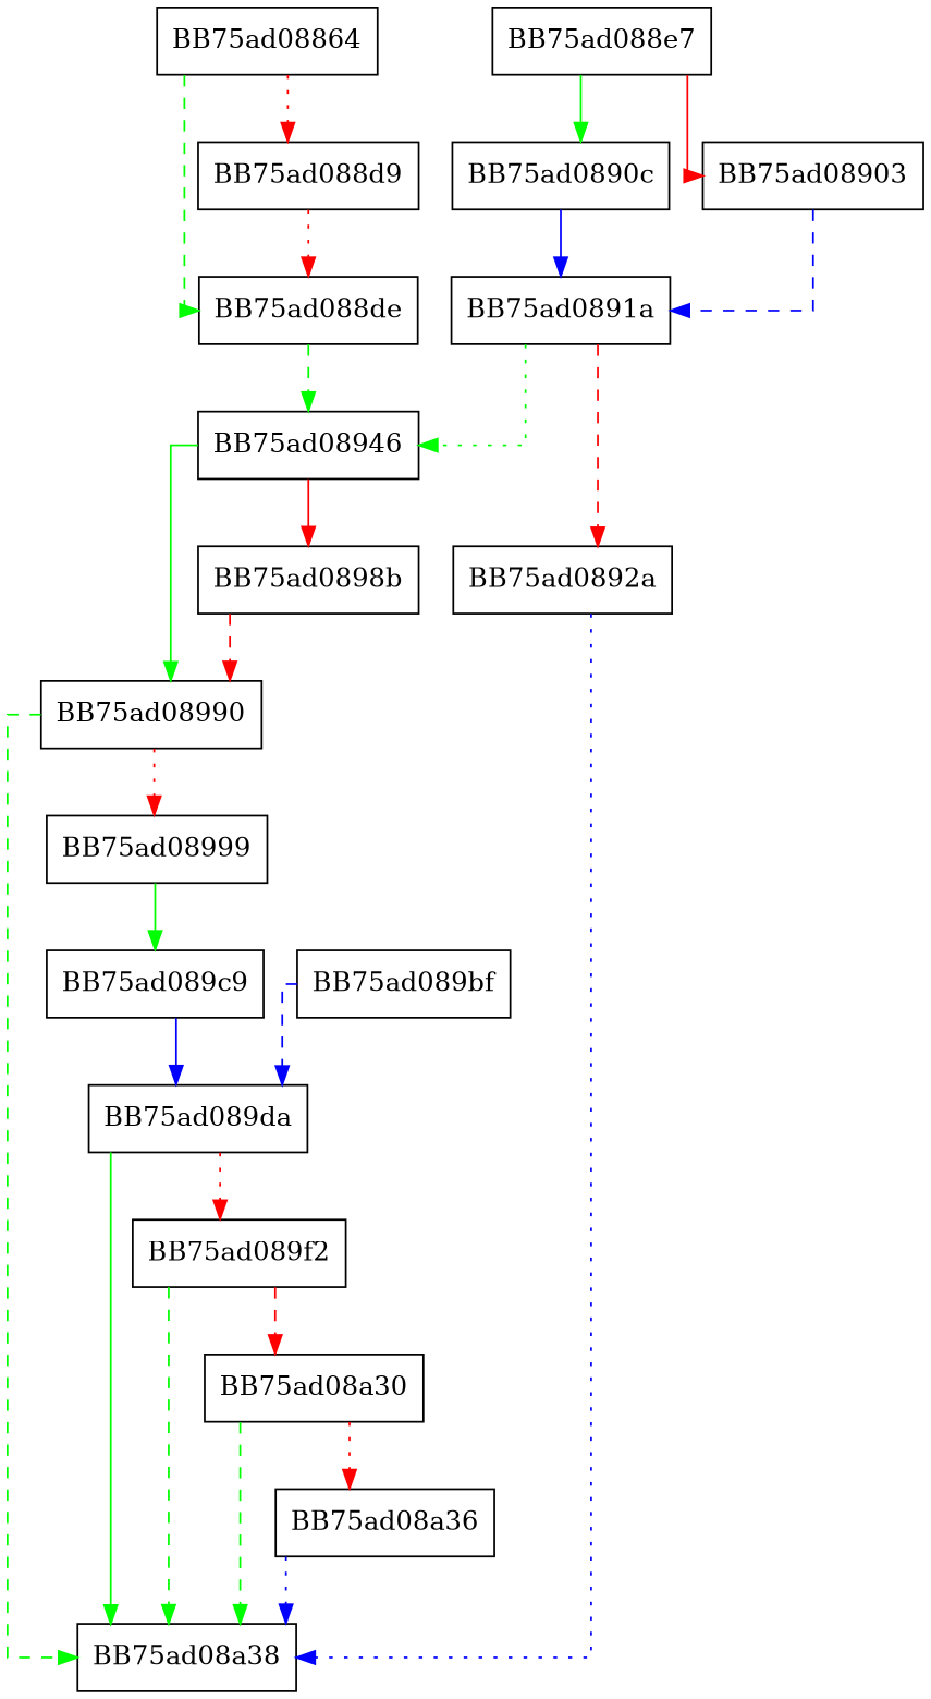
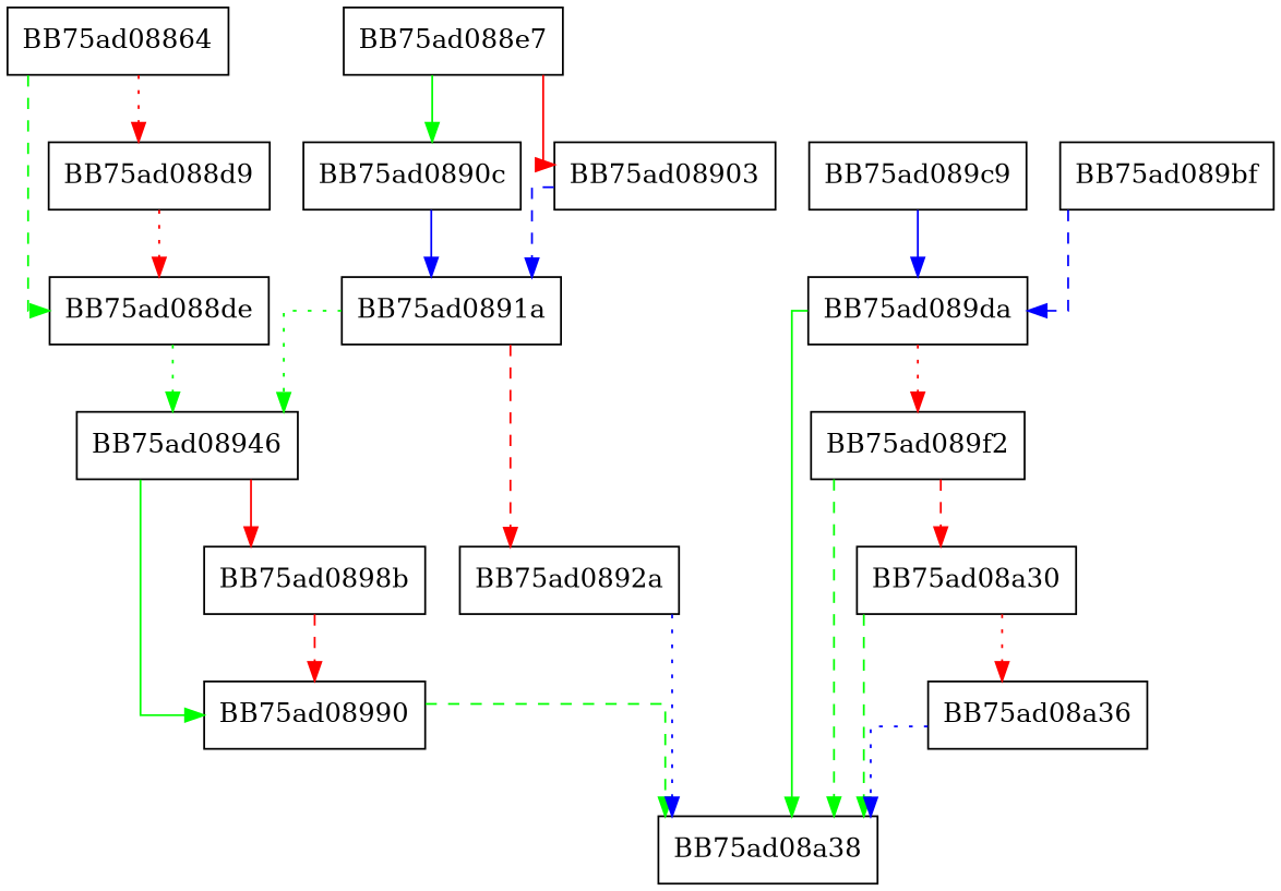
  digraph {
    splines=ortho
    node [shape=box]
    edge [color=green style=dashed]
    BB75ad08864
    BB75ad088de
    BB75ad088d9
    BB75ad08946
    BB75ad08990
    BB75ad0898b
    BB75ad088e7
    BB75ad0890c
    BB75ad08903
    BB75ad08a38
-   BB75ad08999
    BB75ad0891a
    n13 [label=BB75ad0892a]
    BB75ad089c9
    BB75ad089da
    BB75ad089bf
    BB75ad089f2
    BB75ad08a30
    BB75ad08a36
    BB75ad08864 -> BB75ad088de
    BB75ad08864 -> BB75ad088d9 [color=red style=dotted]
-   BB75ad088de -> BB75ad08946
+   BB75ad088de -> BB75ad08946 [style=dotted]
    BB75ad088d9 -> BB75ad088de [color=red style=dotted]
    BB75ad08946 -> BB75ad08990 [style=solid]
    BB75ad08946 -> BB75ad0898b [color=red style=solid]
    BB75ad08990 -> BB75ad08a38
-   BB75ad08990 -> BB75ad08999 [color=red style=dotted]
    BB75ad0898b -> BB75ad08990 [color=red]
    BB75ad088e7 -> BB75ad0890c [style=solid]
    BB75ad088e7 -> BB75ad08903 [color=red style=solid]
    BB75ad0890c -> BB75ad0891a [color=blue style=solid]
    BB75ad08903 -> BB75ad0891a [color=blue]
-   BB75ad08999 -> BB75ad089c9 [style=solid]
    BB75ad0891a -> BB75ad08946 [style=dotted]
    BB75ad0891a -> n13 [color=red]
    n13 -> BB75ad08a38 [color=blue style=dotted]
    BB75ad089c9 -> BB75ad089da [color=blue style=solid]
    BB75ad089da -> BB75ad08a38 [style=solid]
    BB75ad089da -> BB75ad089f2 [color=red style=dotted]
    BB75ad089bf -> BB75ad089da [color=blue]
    BB75ad089f2 -> BB75ad08a38
    BB75ad089f2 -> BB75ad08a30 [color=red]
    BB75ad08a30 -> BB75ad08a38
    BB75ad08a30 -> BB75ad08a36 [color=red style=dotted]
    BB75ad08a36 -> BB75ad08a38 [color=blue style=dotted]
  }
